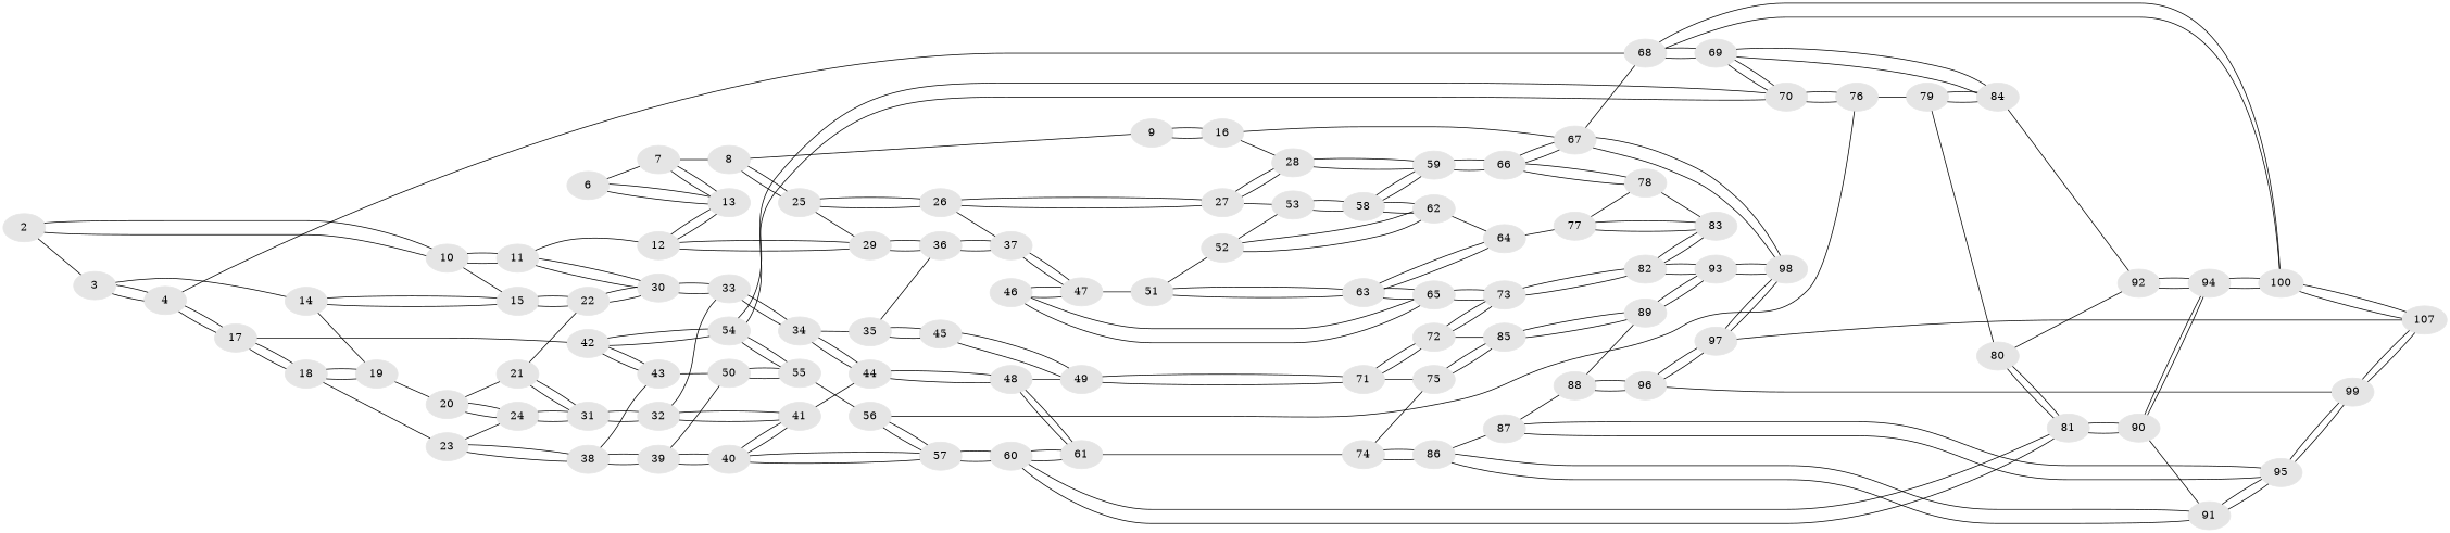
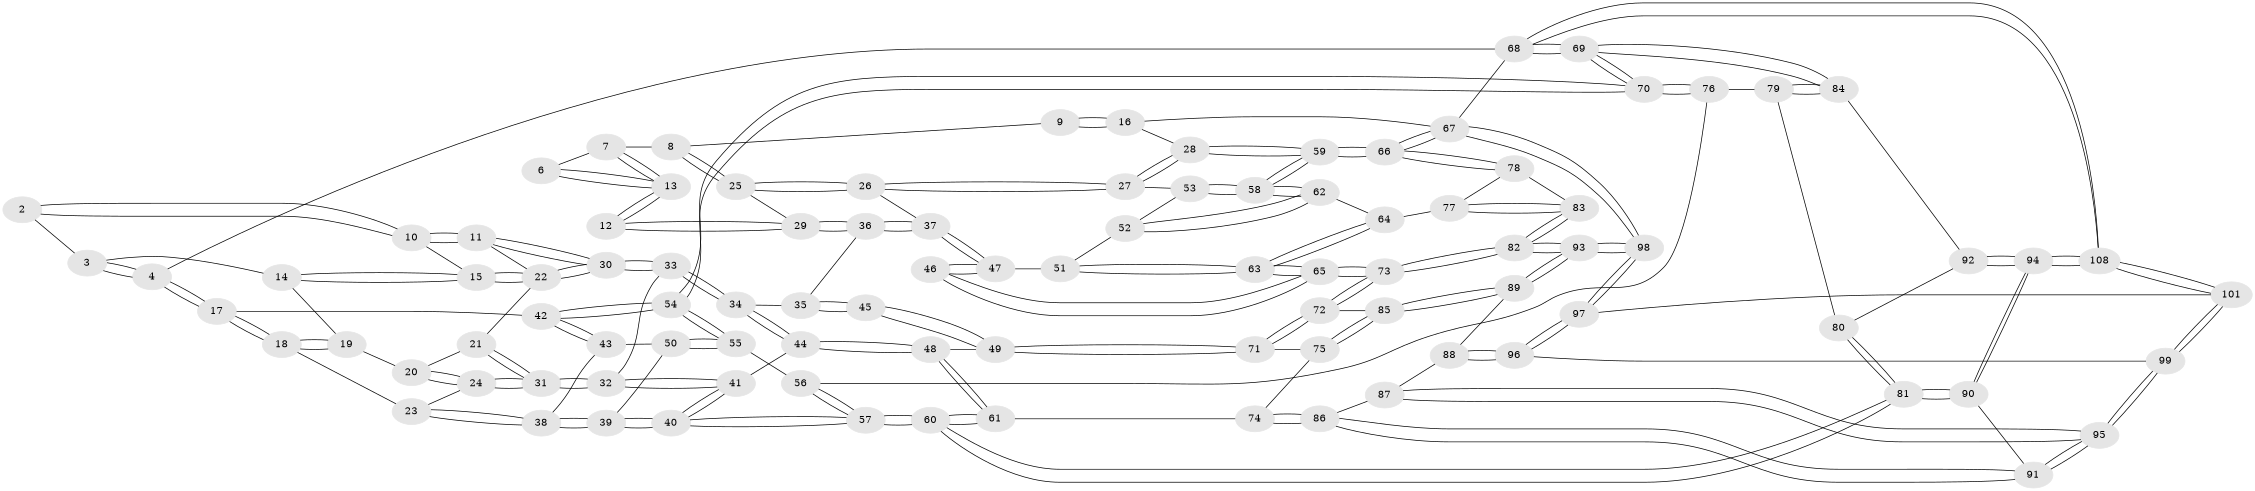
  graph {
    rankdir=LR
    node [color=gray90 style=filled]
    2
    3
    10
    6
    7
    13
    4
    14
    11
    15
    17
    68
    19
    18
    42
    69
-   100
+   100 [label=108]
    9
    16
    28
    67
    8
    25
    29
    26
    12
    30
    22
    33
    36
    20
    59
    98
    23
    43
    54
    24
    38
    21
    31
    32
    39
    27
    37
    53
    47
    58
    66
    34
    41
    44
    35
    45
    48
    49
    51
    40
    50
    57
    55
    60
    70
    61
    46
    65
    71
    73
    52
    63
    74
    72
    75
    56
    62
    64
    76
    79
    81
    78
    90
    86
    77
    83
    82
    84
-   101 [label=107]
+   101
    92
    85
    89
    93
    87
    91
    80
    94
    88
    95
    96
    99
    97
    2 -- 3
    2 -- 10
    2 -- 10
    3 -- 4
    3 -- 4
    3 -- 14
    10 -- 11
    10 -- 11
    10 -- 15
    6 -- 7
    6 -- 13
    6 -- 13
    7 -- 13
    7 -- 13
    7 -- 8
    4 -- 17
    4 -- 17
    4 -- 68
    14 -- 15
    14 -- 15
    14 -- 19
-   11 -- 12
+   11 -- 22
    11 -- 30
    11 -- 30
    15 -- 22
    15 -- 22
    17 -- 18
    17 -- 18
    17 -- 42
    68 -- 69
    68 -- 69
    68 -- 100
    68 -- 100
    19 -- 20
    18 -- 19
    18 -- 19
    18 -- 23
    42 -- 43
    42 -- 43
    42 -- 54
    42 -- 54
    69 -- 70
    69 -- 70
    69 -- 84
    69 -- 84
    100 -- 101
    100 -- 101
    9 -- 16
    9 -- 16
    16 -- 28
    16 -- 67
    28 -- 59
    28 -- 59
    67 -- 68
    67 -- 98
    67 -- 98
    8 -- 9
    8 -- 25
    8 -- 25
    25 -- 29
    25 -- 26
    25 -- 26
    29 -- 36
    29 -- 36
    26 -- 27
    26 -- 27
    26 -- 37
    12 -- 13
    12 -- 13
    12 -- 29
    12 -- 29
    30 -- 33
    30 -- 33
    22 -- 30
    22 -- 30
    33 -- 34
    33 -- 34
    36 -- 37
    36 -- 37
    20 -- 24
    20 -- 24
    20 -- 21
    59 -- 66
    59 -- 66
    23 -- 24
    23 -- 38
    23 -- 38
    43 -- 50
    54 -- 55
    54 -- 55
    54 -- 70
    54 -- 70
    24 -- 31
    24 -- 31
    38 -- 43
    38 -- 39
    38 -- 39
    21 -- 22
    21 -- 31
    21 -- 31
    31 -- 32
    31 -- 32
    32 -- 33
    32 -- 41
    32 -- 41
    39 -- 40
    39 -- 40
    39 -- 50
    27 -- 28
    27 -- 28
    27 -- 53
    37 -- 47
    37 -- 47
    53 -- 58
    53 -- 58
    47 -- 51
    58 -- 59
    58 -- 59
    58 -- 62
    58 -- 62
    66 -- 67
    66 -- 67
    66 -- 78
    66 -- 78
    34 -- 44
    34 -- 44
    34 -- 35
    41 -- 44
    44 -- 48
    44 -- 48
    35 -- 36
    35 -- 45
    35 -- 45
    45 -- 49
    45 -- 49
    48 -- 49
    48 -- 61
    48 -- 61
    49 -- 71
    49 -- 71
    51 -- 52
    51 -- 63
    51 -- 63
    40 -- 41
    40 -- 41
    40 -- 57
    40 -- 57
    50 -- 55
    50 -- 55
    57 -- 60
    57 -- 60
    55 -- 56
    60 -- 61
    60 -- 61
    60 -- 81
    60 -- 81
    70 -- 76
    70 -- 76
    61 -- 74
    46 -- 47
    46 -- 47
    46 -- 65
    46 -- 65
    65 -- 73
    65 -- 73
    71 -- 72
    71 -- 72
    71 -- 75
    73 -- 82
    73 -- 82
    52 -- 53
    52 -- 62
    52 -- 62
    63 -- 65
    63 -- 65
    63 -- 64
    63 -- 64
    74 -- 75
    74 -- 86
    74 -- 86
    72 -- 73
    72 -- 73
    72 -- 85
    75 -- 85
    75 -- 85
    56 -- 57
    56 -- 57
    56 -- 76
    62 -- 64
    64 -- 77
    76 -- 79
    79 -- 84
    79 -- 84
    79 -- 80
    81 -- 90
    81 -- 90
    78 -- 83
    90 -- 91
    90 -- 94
    90 -- 94
    86 -- 87
    86 -- 91
    86 -- 91
    77 -- 78
    77 -- 83
    77 -- 83
    82 -- 83
    82 -- 83
    82 -- 93
    82 -- 93
    84 -- 92
    92 -- 94
    92 -- 94
    85 -- 89
    85 -- 89
    89 -- 93
    89 -- 93
    93 -- 98
    93 -- 98
    87 -- 88
    87 -- 95
    87 -- 95
    91 -- 95
    91 -- 95
    80 -- 81
    80 -- 81
    80 -- 92
    94 -- 100
    94 -- 100
    88 -- 89
    88 -- 96
    88 -- 96
    95 -- 99
    95 -- 99
    96 -- 99
    96 -- 97
    96 -- 97
    99 -- 101
    99 -- 101
    97 -- 98
    97 -- 98
    97 -- 101
  }
